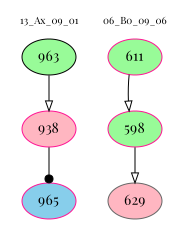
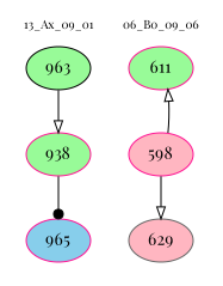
  digraph {
    fontname="Playfair Display"
    node [color=deeppink fillcolor=palegreen fontname="Playfair Display" style=filled]
    edge [arrowhead=onormal color=black fontname="Playfair Display"]
    n1 [color=black label=963]
-   n2 [fillcolor=lightpink label=938]
+   n2 [label=938]
    n3 [fillcolor=skyblue label=965]
    n4 [label=611]
-   n5 [label=598]
+   n5 [fillcolor=lightpink label=598]
    n6 [color=gray40 fillcolor=lightpink label=629]
    subgraph cluster_1 {
      color=white
      fontsize=10
      label="13_Ax_09_01"
      n1
      n2
      n3
    }
    subgraph cluster_2 {
      color=white
      fontsize=10
      label="06_B0_09_06"
      n4
      n5
      n6
    }
    n1 -> n2
    n2 -> n3 [arrowhead=dot]
-   n4 -> n5
+   n5 -> n4
    n5 -> n6
  }
